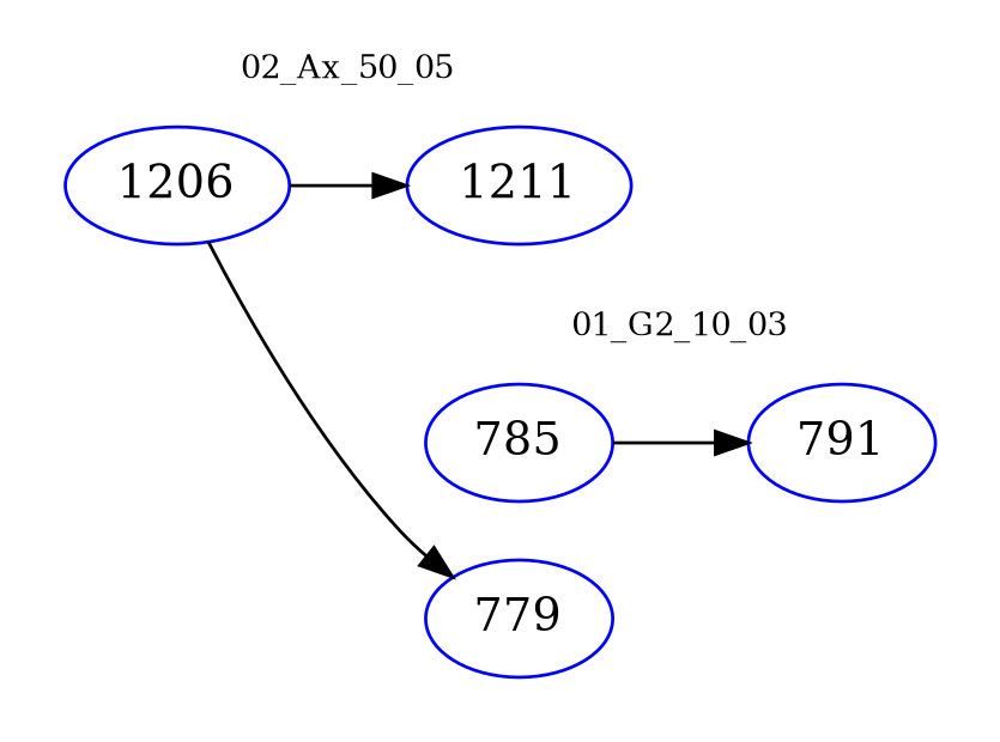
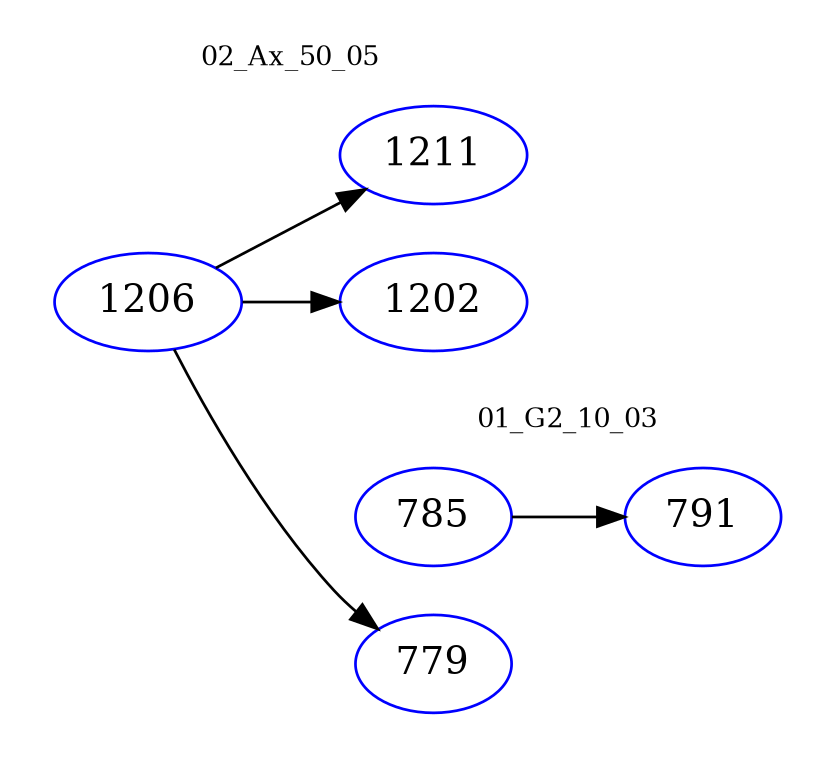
  digraph {
    rankdir=LR
    node [color=blue]
    edge [color=black]
    n1 [label=1206]
+   n2 [label=1202]
    n3 [label=1211]
    n4 [label=785]
    n5 [label=779]
    n6 [label=791]
    subgraph cluster_1 {
      color=white
      fontsize=10
      label="02_Ax_50_05"
      n1
+     n2
      n3
    }
    subgraph cluster_2 {
      color=white
      fontsize=10
      label="01_G2_10_03"
      n4
      n5
      n6
    }
+   n1 -> n2
    n1 -> n3
    n1 -> n5
    n4 -> n6
  }
